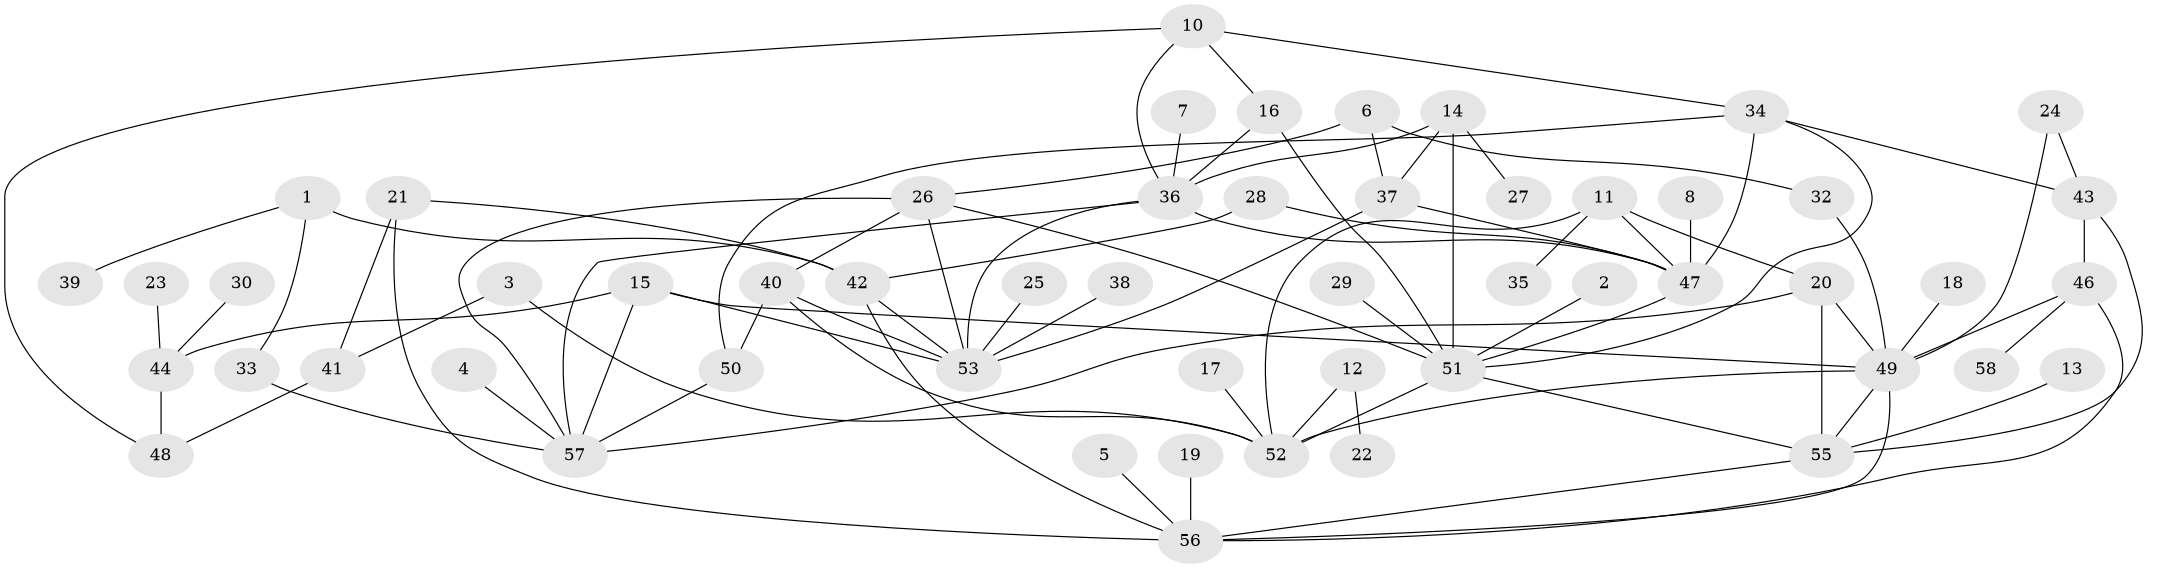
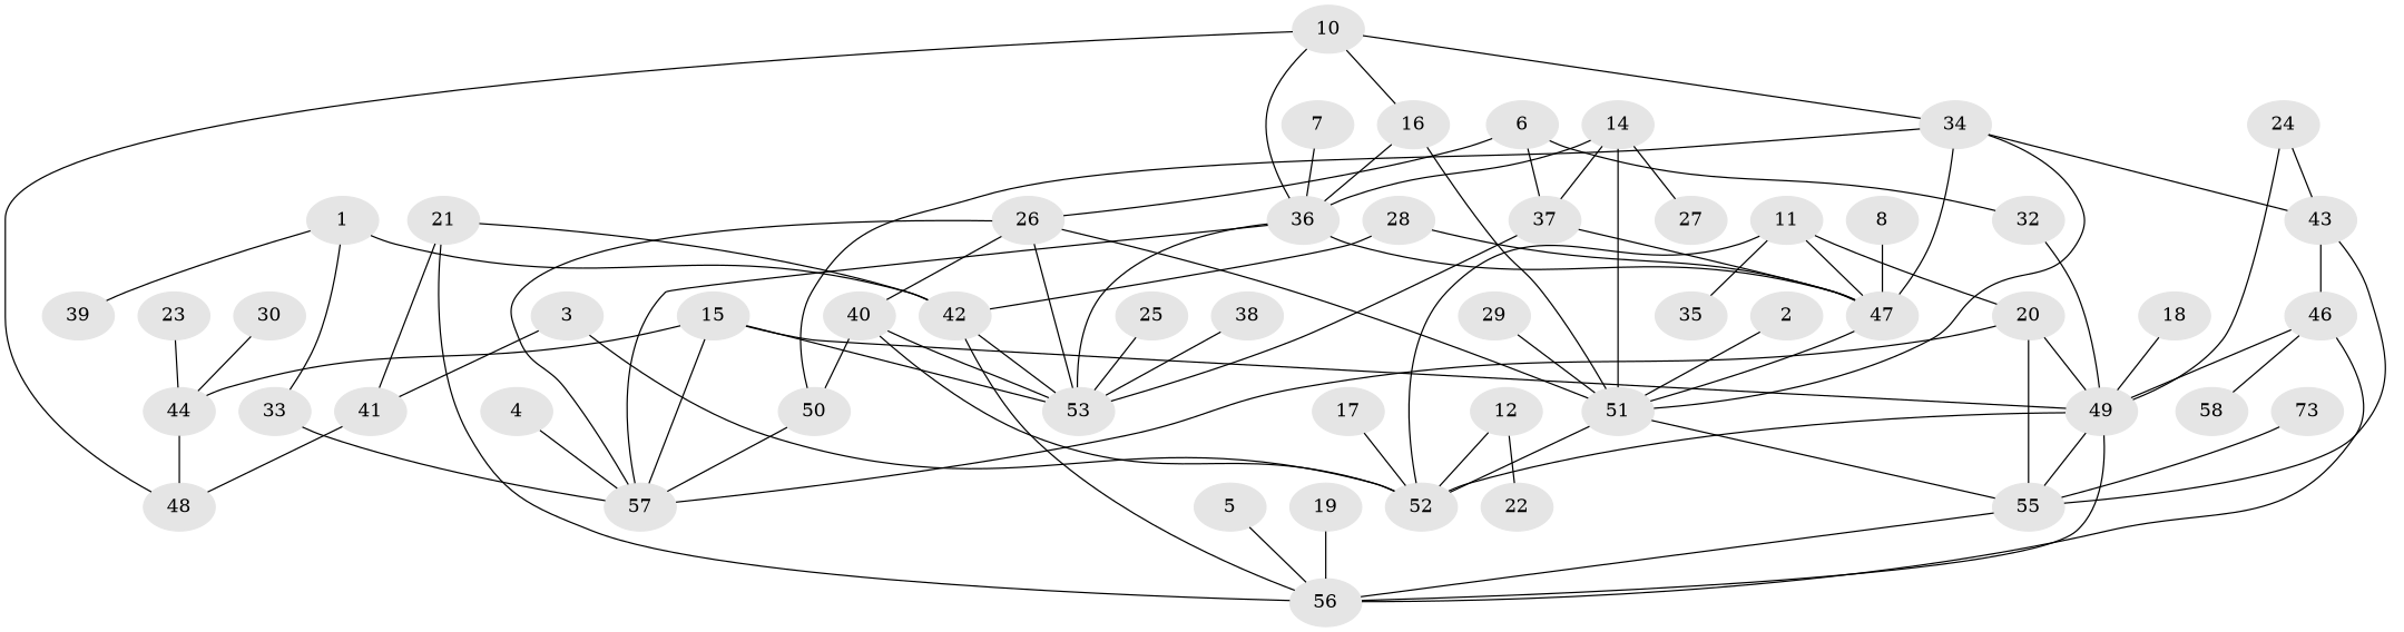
  graph {
    node [color=gray90 style=filled]
    edge [weight=1.0]
    1
    33
    39
    42
    57
    56
    53
    2
    51
    52
    55
    3
    41
    48
    4
    5
    6
    26
    32
    37
    40
    49
    47
    7
    36
    8
    10
    16
    34
    43
    50
    11
    20
    35
    12
    22
-   13
+   13 [label=73]
    14
    27
    15
    44
    17
    18
    19
    21
    23
    24
    46
    25
    28
    29
    30
    38
    58
    1 -- 33
    1 -- 39
    1 -- 42
    33 -- 57
    42 -- 56
    42 -- 53
    2 -- 51
    51 -- 52
    51 -- 55
    55 -- 56
    3 -- 52
    3 -- 41
    41 -- 48
    4 -- 57
    5 -- 56
    6 -- 26
    6 -- 32
    6 -- 37
    26 -- 57
    26 -- 53
    26 -- 51
    26 -- 40
    32 -- 49
    37 -- 53
    37 -- 47
    40 -- 53
    40 -- 52
    40 -- 50
    49 -- 56
    49 -- 52
    49 -- 55
    47 -- 51
    7 -- 36
    36 -- 57
    36 -- 53
    36 -- 47
    8 -- 47
    10 -- 48
    10 -- 36
    10 -- 16
    10 -- 34
    16 -- 51
    16 -- 36
    34 -- 51
    34 -- 47
    34 -- 43
    34 -- 50
    43 -- 55
    43 -- 46
    50 -- 57
    11 -- 52 [weight=2.0]
    11 -- 47
    11 -- 20
    11 -- 35
    20 -- 57
    20 -- 55
    20 -- 49
    12 -- 52
    12 -- 22
    13 -- 55
    14 -- 51
    14 -- 37
    14 -- 36
    14 -- 27
    15 -- 57
    15 -- 53
    15 -- 49
    15 -- 44
    44 -- 48
    17 -- 52
    18 -- 49
    19 -- 56
    21 -- 42
    21 -- 56
    21 -- 41
    23 -- 44
    24 -- 49
    24 -- 43
    46 -- 56
    46 -- 49
    46 -- 58
    25 -- 53
    28 -- 42
    28 -- 47
    29 -- 51
    30 -- 44
    38 -- 53
  }
